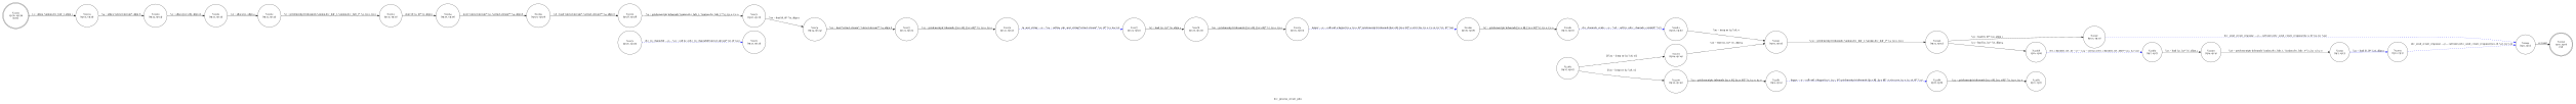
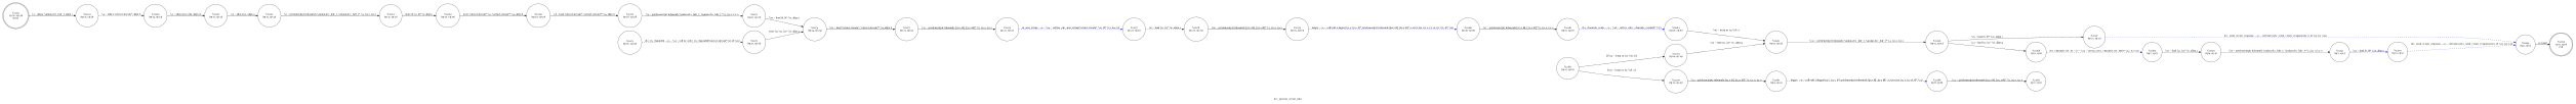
  digraph {
    fontname="Playfair Display"
    label=dvc_process_create_pdu
    rankdir=LR
    node [fontname="Playfair Display" shape=circle]
    edge [fontname="Playfair Display"]
    n1 [label="N22156\n(rp:0, ep:0)\nexit" shape=doublecircle]
    n2 [label="N22157\n(rp:36, ep:36)\nentry" shape=doublecircle]
    n3 [label="N22159\n(rp:35, ep:35)"]
    n4 [label="N22160\n(rp:34, ep:34)"]
    n5 [label="N22161\n(rp:33, ep:33)"]
    n6 [label="N22162\n(rp:32, ep:32)"]
    n7 [label="N22163\n(rp:31, ep:31)"]
    n8 [label="N22164\n(rp:30, ep:30)"]
    n9 [label="N22169\n(rp:29, ep:29)"]
    n10 [label="N22170\n(rp:28, ep:28)"]
    n11 [label="N22171\n(rp:27, ep:27)"]
    n12 [label="N22174\n(rp:24, ep:24)"]
    n13 [label="N22172\n(rp:26, ep:26)"]
    n14 [label="N22173\n(rp:25, ep:25)"]
    n15 [label="N22175\n(rp:23, ep:23)"]
    n16 [label="N22176\n(rp:22, ep:22)"]
    n17 [label="N22177\n(rp:21, ep:21)"]
    n18 [label="N22178\n(rp:20, ep:20)"]
    n19 [label="N22179\n(rp:19, ep:19)"]
    n20 [label="N22180\n(rp:18, ep:18)"]
    n21 [label="N22181\n(rp:17, ep:17)"]
    n22 [label="N22182\n(rp:16, ep:16)"]
    n23 [label="N22195\n(rp:13, ep:13)"]
    n24 [label="N22183\n(rp:15, ep:15)"]
    n25 [label="N22200\n(rp:10, ep:10)"]
    n26 [label="N22201\n(rp:14, ep:14)"]
    n27 [label="N22185\n(rp:9, ep:9)"]
    n28 [label="N22186\n(rp:8, ep:8)"]
    n29 [label="N22196\n(rp:12, ep:12)"]
    n30 [label="N22187\n(rp:7, ep:7)"]
    n31 [label="N22188\n(rp:6, ep:6)"]
    n32 [label="N22189\n(rp:5, ep:5)"]
    n33 [label="N22190\n(rp:4, ep:4)"]
    n34 [label="N22191\n(rp:3, ep:3)"]
    n35 [label="N22192\n(rp:2, ep:2)"]
    n36 [label="N22199\n(rp:1, ep:1)"]
    n37 [label="N22197\n(rp:11, ep:11)"]
    n2 -> n3 [label="%3 = alloca %union.dvc_hdr_t, align 1"]
-   n3 -> n4 [label="%4 = alloca %struct.stream*, align 8"]
+   n3 -> n4 [label="%4 = alloca %struct.stream*, align 8" style=dashed]
    n4 -> n5 [label="%5 = alloca [512 x i8], align 16"]
    n5 -> n6 [label="%6 = alloca i32, align 4"]
    n6 -> n7 [label="%7 = getelementptr inbounds %union.dvc_hdr_t, %union.dvc_hdr_t* %3, i32 0, i32 0"]
    n7 -> n8 [label="store i8 %1, i8* %7, align 1"]
    n8 -> n9 [label="store %struct.stream* %0, %struct.stream** %4, align 8"]
    n9 -> n10 [label="%8 = load %struct.stream*, %struct.stream** %4, align 8"]
    n10 -> n11 [label="%9 = getelementptr inbounds %union.dvc_hdr_t, %union.dvc_hdr_t* %3, i32 0, i32 0"]
    n11 -> n12 [label="%10 = load i8, i8* %9, align 1"]
    n12 -> n15 [label="%12 = load %struct.stream*, %struct.stream** %4, align 8"]
    n13 -> n14 [color=blue label="dvc_in_channelid --@-- %11 = call i32 @dvc_in_channelid(%struct.stream* %8, i8 %10)" style=dashed]
+   n14 -> n12 [label="store i32 %11, i32* %6, align 4"]
    n15 -> n16 [label="%13 = getelementptr inbounds [512 x i8], [512 x i8]* %5, i32 0, i32 0"]
    n16 -> n17 [color=blue label="in_ansi_string --@-- %14 = call i64 @in_ansi_string(%struct.stream* %12, i8* %13, i64 512)" style=dashed]
-   n17 -> n18 [label="%15 = load i32, i32* %6, align 4"]
+   n17 -> n18 [label="%15 = load i32, i32* %6, align 4" style=dashed]
    n18 -> n19 [label="%16 = getelementptr inbounds [512 x i8], [512 x i8]* %5, i32 0, i32 0"]
    n19 -> n20 [color=blue label="logger --@-- call void @logger(i32 4, i32 0, i8* getelementptr inbounds ([66 x i8], [66 x i8]* @.str.8.589, i32 0, i32 0), i32 %15, i8* %16)" style=dashed]
    n20 -> n21 [label="%17 = getelementptr inbounds [512 x i8], [512 x i8]* %5, i32 0, i32 0"]
    n21 -> n22 [color=blue label="dvc_channels_exists --@-- %18 = call i32 @dvc_channels_exists(i8* %17)" style=dashed]
    n22 -> n23 [label="%19 = icmp ne i32 %18, 0"]
    n23 -> n29 [label="%30 = getelementptr inbounds %union.dvc_hdr_t, %union.dvc_hdr_t* %3, i32 0, i32 0"]
    n24 -> n25 [label="[%19 = icmp ne i32 %18, 0]"]
    n24 -> n26 [label="[!(%19 = icmp ne i32 %18, 0)]"]
    n25 -> n27 [label="%21 = getelementptr inbounds [512 x i8], [512 x i8]* %5, i32 0, i32 0"]
    n26 -> n23 [label="%29 = load i32, i32* %6, align 4"]
    n27 -> n28 [color=blue label="logger --@-- call void @logger(i32 6, i32 1, i8* getelementptr inbounds ([41 x i8], [41 x i8]* @.str.9.590, i32 0, i32 0), i8* %21)" style=dashed]
    n28 -> n30 [label="%22 = getelementptr inbounds [512 x i8], [512 x i8]* %5, i32 0, i32 0"]
    n29 -> n31 [label="%23 = load i32, i32* %6, align 4"]
    n29 -> n37 [label="%31 = load i8, i8* %30, align 1"]
    n31 -> n32 [color=blue label="dvc_channels_set_id --@-- %24 = call i32 @dvc_channels_set_id(i8* %22, i32 %23)" style=dashed]
    n32 -> n33 [label="%25 = load i32, i32* %6, align 4"]
    n33 -> n34 [label="%26 = getelementptr inbounds %union.dvc_hdr_t, %union.dvc_hdr_t* %3, i32 0, i32 0"]
    n34 -> n35 [color=blue label="%27 = load i8, i8* %26, align 1"]
    n35 -> n36 [color=blue label="dvc_send_create_response --@-- call void @dvc_send_create_response(i32 1, i8 %27, i32 %25)" style=dashed]
    n36 -> n1 [label="ret void"]
    n37 -> n36 [color=blue label="dvc_send_create_response --@-- call void @dvc_send_create_response(i32 0, i8 %31, i32 %29)" style=dashed]
  }
